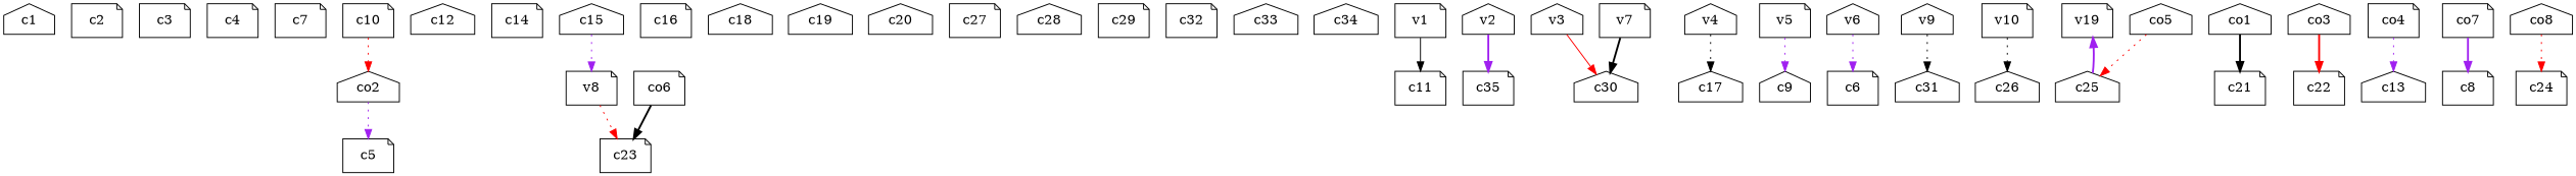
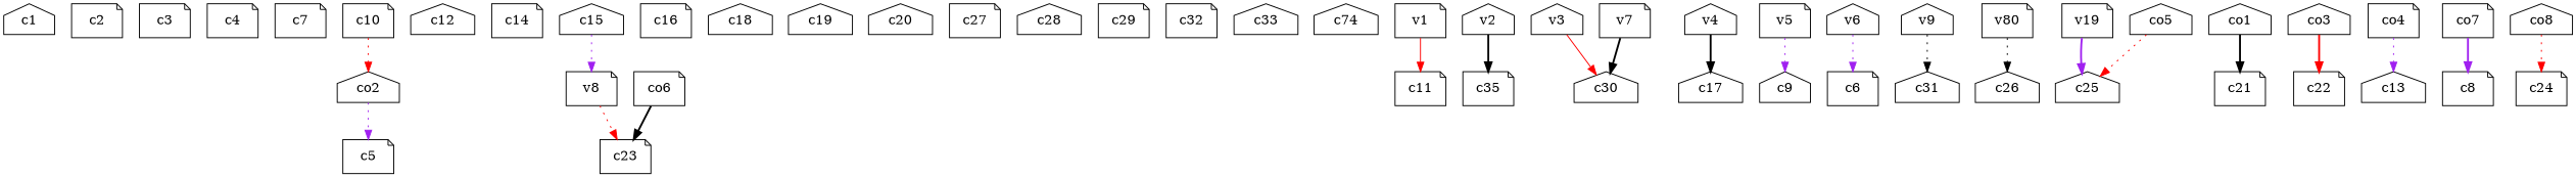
  strict digraph {
    node [shape=note]
    edge [color=purple style=dotted weight=1]
    c1 [shape=house]
    c2
    c3
    c4
    c7
    co2 [shape=house]
    c10
    c5
    c12 [shape=house]
    c14
    c15 [shape=house]
    v8
    c23
    c16
    c18 [shape=house]
    c19 [shape=house]
    c20 [shape=house]
    c27
    c28 [shape=house]
    c29
    c32
    c33 [shape=house]
-   c34 [shape=house]
+   c34 [shape=house label=c74]
    v1
    c11
    v2 [shape=house]
    c35
    v3 [shape=house]
    c30 [shape=house]
    v4 [shape=house]
    c17 [shape=house]
    c9 [shape=house]
    v5
    v6 [shape=house]
    c6
    v7
    v9 [shape=house]
    c31 [shape=house]
    c26 [shape=house]
-   v10
+   v10 [label=v80]
    n41 [label=v19]
    c25 [shape=house]
    co1 [shape=house]
    c21
    co3 [shape=house]
    c22
    c13 [shape=house]
    co4
    co5 [shape=house]
    co6
    co7
    c8
    co8 [shape=house]
    c24
    co2 -> c5
    c10 -> co2 [color=red]
    c15 -> v8
    v8 -> c23 [color=red]
-   v1 -> c11 [color=black style=solid]
-   v2 -> c35 [style=bold]
+   v1 -> c11 [color=red style=solid]
+   v2 -> c35 [color=black style=bold]
    v3 -> c30 [color=red style=solid]
-   v4 -> c17 [color=black]
+   v4 -> c17 [color=black style=bold]
    v5 -> c9
    v6 -> c6
    v7 -> c30 [color=black style=bold]
    v9 -> c31 [color=black]
    v10 -> c26 [color=black]
-   c25 -> n41 [style=bold]
+   n41 -> c25 [style=bold]
    co1 -> c21 [color=black style=bold]
    co3 -> c22 [color=red style=bold]
    co4 -> c13
    co5 -> c25 [color=red]
    co6 -> c23 [color=black style=bold]
    co7 -> c8 [style=bold]
    co8 -> c24 [color=red]
  }
